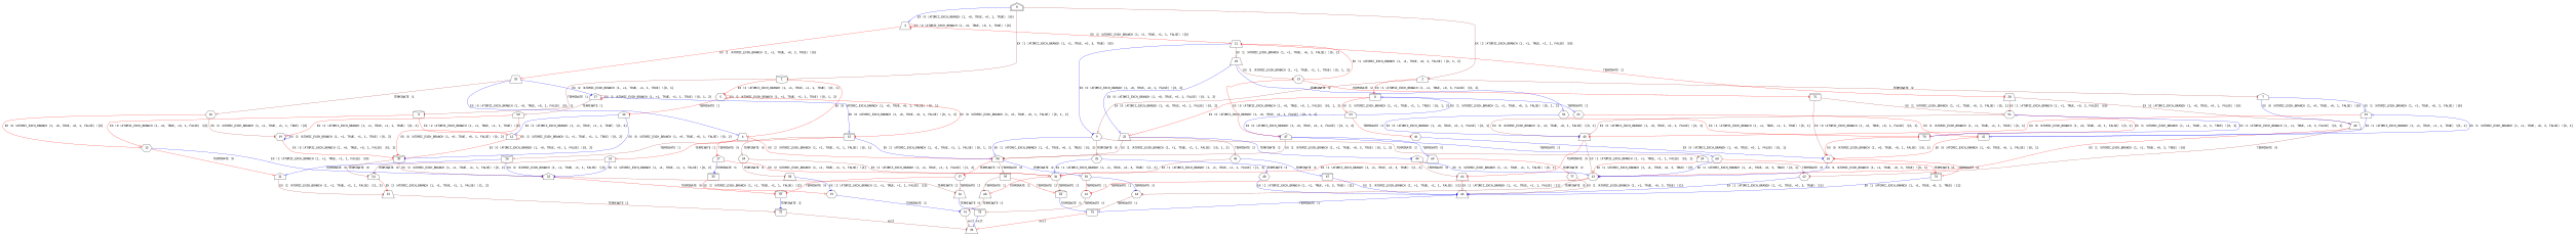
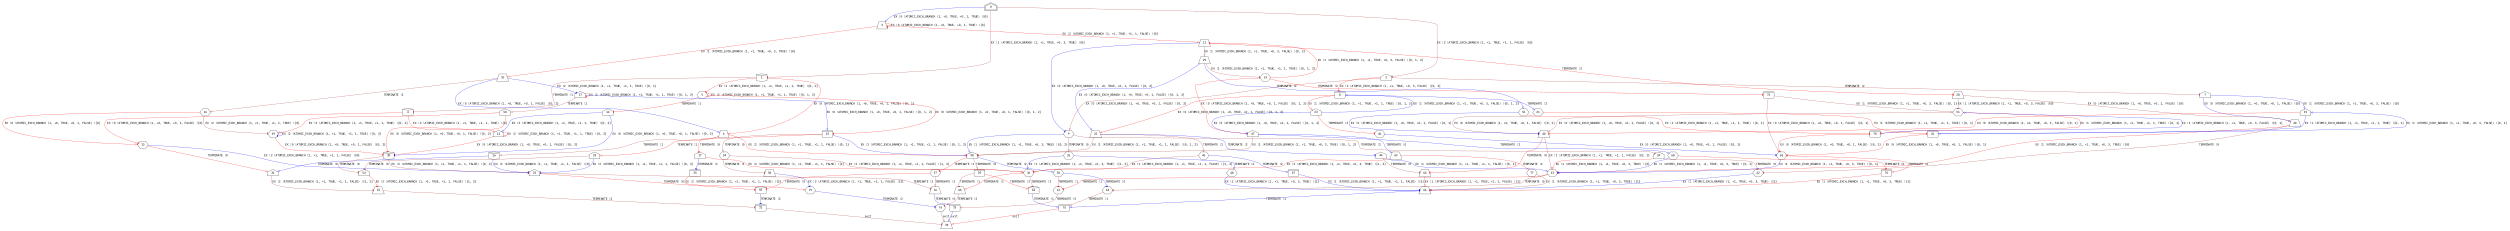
  digraph {
    fontname="IBM Plex Mono"
    node [fontname="IBM Plex Mono" shape=hexagon]
    edge [arrowhead=tee color=red fontname="IBM Plex Mono"]
    0 [peripheries=2 shape=house]
    1 [shape=cylinder]
    2 [shape=house]
    3 [shape=trapezium]
    4 [shape=cylinder]
    5
    6 [shape=trapezium]
    7 [shape=house]
    8 [shape=cylinder]
    9
    10 [shape=trapezium]
    11 [shape=trapezium]
    12 [shape=house]
    13
    14 [shape=house]
    15 [shape=cylinder]
    16 [shape=cylinder]
    17 [shape=house]
    n19 [label=98 shape=house]
    19 [shape=house]
    20 [shape=trapezium]
    21
    22 [shape=trapezium]
    23 [shape=house]
    24 [shape=house]
    25
    26
    27 [shape=house]
    28 [shape=trapezium]
    29 [shape=trapezium]
    30 [shape=cylinder]
    31 [shape=house]
    32 [shape=house]
    33 [shape=house]
    34
    35 [shape=cylinder]
    36
    37
    38
    39 [shape=cylinder]
    40 [shape=trapezium]
    41 [shape=cylinder]
    42
    43
    44 [shape=house]
    45
    46
    47 [shape=house]
    48
    49
    50 [shape=house]
    51
    52
    53
    54 [shape=house]
    55 [shape=trapezium]
    56 [shape=trapezium]
    57 [shape=cylinder]
    58 [shape=trapezium]
    59
    60 [shape=trapezium]
    61 [shape=cylinder]
    62
    63
    64 [shape=trapezium]
    65
    66 [shape=trapezium]
    67 [shape=cylinder]
    68
    69 [shape=trapezium]
    70 [shape=cylinder]
    71 [shape=cylinder]
    72 [shape=cylinder]
    73 [shape=cylinder]
    74
    75 [shape=cylinder]
    76 [shape=cylinder]
    77
    78 [shape=trapezium]
    0 -> 1 [color=brown label="EX !1 !ATOMIC_EXCH_BRANCH (1, +1, TRUE, +0, 3, TRUE) !{0}"]
    0 -> 2 [color=brown label="EX !2 !ATOMIC_EXCH_BRANCH (1, +1, TRUE, +1, 1, FALSE) !{0}"]
    0 -> 3 [arrowhead=onormal color=blue label="EX !0 !ATOMIC_EXCH_BRANCH (1, +0, TRUE, +0, 1, TRUE) !{0}"]
    1 -> 4 [color=brown label="TERMINATE !1"]
    1 -> 5 [label="EX !2 !ATOMIC_EXCH_BRANCH (1, +1, TRUE, +1, 1, TRUE) !{0, 1}"]
    1 -> 6 [arrowhead=onormal label="EX !0 !ATOMIC_EXCH_BRANCH (1, +0, TRUE, +0, 1, FALSE) !{0, 1}"]
    2 -> 7 [color=brown label="TERMINATE !2"]
    2 -> 8 [label="EX !1 !ATOMIC_EXCH_BRANCH (1, +1, TRUE, +0, 3, FALSE) !{0, 2}"]
    2 -> 9 [arrowhead=onormal color=brown label="EX !0 !ATOMIC_EXCH_BRANCH (1, +0, TRUE, +0, 1, FALSE) !{0, 2}"]
    3 -> 3 [label="EX !0 !ATOMIC_EXCH_BRANCH (1, +0, TRUE, +0, 1, TRUE) !{0}"]
    3 -> 10 [arrowhead=onormal label="EX !1 !ATOMIC_EXCH_BRANCH (1, +1, TRUE, +0, 3, TRUE) !{0}"]
    3 -> 11 [arrowhead=onormal label="EX !2 !ATOMIC_EXCH_BRANCH (1, +1, TRUE, +1, 1, FALSE) !{0}"]
    4 -> 12 [arrowhead=onormal label="EX !2 !ATOMIC_EXCH_BRANCH (1, +1, TRUE, +1, 1, TRUE) !{0}"]
-   4 -> 13 [arrowhead=onormal label="EX !0 !ATOMIC_EXCH_BRANCH (1, +0, TRUE, +0, 1, FALSE) !{0}"]
+   4 -> 13 [label="EX !0 !ATOMIC_EXCH_BRANCH (1, +0, TRUE, +0, 1, FALSE) !{0}"]
    5 -> 5 [arrowhead=onormal label="EX !2 !ATOMIC_EXCH_BRANCH (1, +1, TRUE, +1, 1, TRUE) !{0, 1, 2}"]
    5 -> 14 [label="TERMINATE !1"]
    5 -> 15 [label="EX !0 !ATOMIC_EXCH_BRANCH (1, +0, TRUE, +0, 1, FALSE) !{0, 1, 2}"]
    6 -> 16 [arrowhead=onormal color=brown label="TERMINATE !1"]
    6 -> 17 [label="TERMINATE !0"]
    6 -> n19 [label="EX !2 !ATOMIC_EXCH_BRANCH (1, +1, TRUE, +1, 1, FALSE) !{0, 1}"]
    7 -> 19 [arrowhead=onormal color=blue label="EX !1 !ATOMIC_EXCH_BRANCH (1, +1, TRUE, +0, 3, FALSE) !{0}"]
    7 -> 20 [arrowhead=onormal color=blue label="EX !0 !ATOMIC_EXCH_BRANCH (1, +0, TRUE, +0, 1, FALSE) !{0}"]
    8 -> 21 [arrowhead=onormal color=blue label="TERMINATE !2"]
    8 -> 22 [arrowhead=onormal label="EX !0 !ATOMIC_EXCH_BRANCH (1, +0, TRUE, +0, 1, FALSE) !{0, 1, 2}"]
    8 -> 23 [arrowhead=onormal label="EX !1 !ATOMIC_EXCH_BRANCH (1, +1, TRUE, +1, 1, TRUE) !{0, 1, 2}"]
    9 -> n19 [arrowhead=onormal color=blue label="EX !1 !ATOMIC_EXCH_BRANCH (1, +1, TRUE, +0, 3, TRUE) !{0, 2}"]
    9 -> 24 [color=brown label="TERMINATE !2"]
    9 -> 25 [arrowhead=onormal color=brown label="TERMINATE !0"]
    10 -> 6 [arrowhead=onormal color=blue label="EX !0 !ATOMIC_EXCH_BRANCH (1, +0, TRUE, +0, 1, FALSE) !{0, 1}"]
    10 -> 26 [arrowhead=onormal color=brown label="TERMINATE !1"]
    10 -> 27 [color=blue label="EX !2 !ATOMIC_EXCH_BRANCH (1, +1, TRUE, +1, 1, TRUE) !{0, 1}"]
    11 -> 9 [color=blue label="EX !0 !ATOMIC_EXCH_BRANCH (1, +0, TRUE, +0, 1, FALSE) !{0, 2}"]
    11 -> 28 [label="TERMINATE !2"]
    11 -> 29 [arrowhead=onormal color=brown label="EX !1 !ATOMIC_EXCH_BRANCH (1, +1, TRUE, +0, 3, FALSE) !{0, 2}"]
    12 -> 12 [arrowhead=onormal label="EX !2 !ATOMIC_EXCH_BRANCH (1, +1, TRUE, +1, 1, TRUE) !{0, 2}"]
    12 -> 30 [label="EX !0 !ATOMIC_EXCH_BRANCH (1, +0, TRUE, +0, 1, FALSE) !{0, 2}"]
    13 -> 31 [arrowhead=onormal label="TERMINATE !0"]
    13 -> 32 [arrowhead=onormal color=blue label="EX !2 !ATOMIC_EXCH_BRANCH (1, +1, TRUE, +1, 1, FALSE) !{0}"]
    14 -> 12 [arrowhead=onormal color=blue label="EX !2 !ATOMIC_EXCH_BRANCH (1, +1, TRUE, +1, 1, TRUE) !{0, 2}"]
    14 -> 30 [color=blue label="EX !0 !ATOMIC_EXCH_BRANCH (1, +0, TRUE, +0, 1, FALSE) !{0, 2}"]
    15 -> n19 [arrowhead=onormal color=blue label="EX !2 !ATOMIC_EXCH_BRANCH (1, +1, TRUE, +1, 1, FALSE) !{0, 1, 2}"]
    15 -> 33 [arrowhead=onormal label="TERMINATE !1"]
    15 -> 34 [arrowhead=onormal color=brown label="TERMINATE !0"]
    16 -> 31 [arrowhead=onormal color=blue label="TERMINATE !0"]
    16 -> 32 [color=blue label="EX !2 !ATOMIC_EXCH_BRANCH (1, +1, TRUE, +1, 1, FALSE) !{0}"]
    17 -> 35 [color=blue label="TERMINATE !1"]
    17 -> 36 [arrowhead=onormal label="EX !2 !ATOMIC_EXCH_BRANCH (1, +1, TRUE, +1, 1, FALSE) !{1}"]
    n19 -> 37 [label="TERMINATE !1"]
    n19 -> 38 [arrowhead=onormal color=blue label="TERMINATE !2"]
    n19 -> 39 [arrowhead=onormal color=brown label="TERMINATE !0"]
    19 -> 40 [label="EX !0 !ATOMIC_EXCH_BRANCH (1, +0, TRUE, +0, 1, FALSE) !{0, 1}"]
    19 -> 41 [arrowhead=onormal color=blue label="EX !1 !ATOMIC_EXCH_BRANCH (1, +1, TRUE, +1, 1, TRUE) !{0, 1}"]
    20 -> 42 [color=brown label="TERMINATE !0"]
    20 -> 43 [label="EX !1 !ATOMIC_EXCH_BRANCH (1, +1, TRUE, +0, 3, TRUE) !{0}"]
    21 -> 40 [color=brown label="EX !0 !ATOMIC_EXCH_BRANCH (1, +0, TRUE, +0, 1, FALSE) !{0, 1}"]
    21 -> 41 [label="EX !1 !ATOMIC_EXCH_BRANCH (1, +1, TRUE, +1, 1, TRUE) !{0, 1}"]
    22 -> n19 [color=brown label="EX !1 !ATOMIC_EXCH_BRANCH (1, +1, TRUE, +1, 1, FALSE) !{0, 1, 2}"]
    22 -> 44 [color=blue label="TERMINATE !2"]
    22 -> 45 [arrowhead=onormal color=brown label="TERMINATE !2"]
    23 -> 8 [arrowhead=onormal color=blue label="EX !1 !ATOMIC_EXCH_BRANCH (1, +1, TRUE, +0, 3, FALSE) !{0, 1, 2}"]
    23 -> 46 [label="TERMINATE !2"]
    23 -> 47 [color=blue label="EX !0 !ATOMIC_EXCH_BRANCH (1, +0, TRUE, +0, 1, FALSE) !{0, 1, 2}"]
    24 -> 42 [color=brown label="TERMINATE !0"]
    24 -> 43 [arrowhead=onormal label="EX !1 !ATOMIC_EXCH_BRANCH (1, +1, TRUE, +0, 3, TRUE) !{0}"]
    25 -> 36 [arrowhead=onormal color=blue label="EX !1 !ATOMIC_EXCH_BRANCH (1, +1, TRUE, +0, 3, TRUE) !{1, 2}"]
    25 -> 48 [arrowhead=onormal color=blue label="TERMINATE !2"]
    26 -> 13 [arrowhead=onormal label="EX !0 !ATOMIC_EXCH_BRANCH (1, +0, TRUE, +0, 1, FALSE) !{0}"]
    26 -> 49 [color=brown label="EX !2 !ATOMIC_EXCH_BRANCH (1, +1, TRUE, +1, 1, TRUE) !{0}"]
    27 -> 15 [arrowhead=onormal color=blue label="EX !0 !ATOMIC_EXCH_BRANCH (1, +0, TRUE, +0, 1, FALSE) !{0, 1, 2}"]
    27 -> 27 [label="EX !2 !ATOMIC_EXCH_BRANCH (1, +1, TRUE, +1, 1, TRUE) !{0, 1, 2}"]
    27 -> 50 [arrowhead=onormal color=brown label="TERMINATE !1"]
    28 -> 20 [arrowhead=onormal color=brown label="EX !0 !ATOMIC_EXCH_BRANCH (1, +0, TRUE, +0, 1, FALSE) !{0}"]
    28 -> 51 [color=brown label="EX !1 !ATOMIC_EXCH_BRANCH (1, +1, TRUE, +0, 3, FALSE) !{0}"]
    29 -> 22 [arrowhead=onormal color=blue label="EX !0 !ATOMIC_EXCH_BRANCH (1, +0, TRUE, +0, 1, FALSE) !{0, 1, 2}"]
    29 -> 52 [arrowhead=onormal color=blue label="TERMINATE !2"]
    29 -> 53 [color=brown label="EX !1 !ATOMIC_EXCH_BRANCH (1, +1, TRUE, +1, 1, TRUE) !{0, 1, 2}"]
    30 -> 32 [color=brown label="EX !2 !ATOMIC_EXCH_BRANCH (1, +1, TRUE, +1, 1, FALSE) !{0, 2}"]
    30 -> 54 [color=brown label="TERMINATE !0"]
    31 -> 55 [color=brown label="EX !2 !ATOMIC_EXCH_BRANCH (1, +1, TRUE, +1, 1, FALSE) !{1, 2}"]
    32 -> 56 [color=brown label="TERMINATE !2"]
    32 -> 57 [label="TERMINATE !0"]
    33 -> 32 [color=blue label="EX !2 !ATOMIC_EXCH_BRANCH (1, +1, TRUE, +1, 1, FALSE) !{0, 2}"]
    33 -> 54 [color=brown label="TERMINATE !0"]
    34 -> 36 [arrowhead=onormal color=brown label="EX !2 !ATOMIC_EXCH_BRANCH (1, +1, TRUE, +1, 1, FALSE) !{1, 2}"]
    34 -> 58 [color=brown label="TERMINATE !1"]
    35 -> 59 [arrowhead=onormal label="EX !2 !ATOMIC_EXCH_BRANCH (1, +1, TRUE, +1, 1, FALSE) !{2}"]
    36 -> 60 [arrowhead=onormal label="TERMINATE !1"]
    36 -> 61 [color=brown label="TERMINATE !2"]
    37 -> 56 [arrowhead=onormal color=brown label="TERMINATE !2"]
    37 -> 57 [label="TERMINATE !0"]
    38 -> 62 [label="TERMINATE !1"]
    38 -> 63 [color=blue label="TERMINATE !0"]
    39 -> 60 [color=brown label="TERMINATE !1"]
    39 -> 61 [arrowhead=onormal label="TERMINATE !2"]
    40 -> 43 [arrowhead=onormal color=brown label="EX !1 !ATOMIC_EXCH_BRANCH (1, +1, TRUE, +1, 1, FALSE) !{0, 1}"]
    40 -> 64 [label="TERMINATE !0"]
    41 -> 19 [arrowhead=onormal color=blue label="EX !1 !ATOMIC_EXCH_BRANCH (1, +1, TRUE, +0, 3, FALSE) !{0, 1}"]
    41 -> 65 [label="EX !0 !ATOMIC_EXCH_BRANCH (1, +0, TRUE, +0, 1, FALSE) !{0, 1}"]
    42 -> 66 [arrowhead=onormal color=blue label="EX !1 !ATOMIC_EXCH_BRANCH (1, +1, TRUE, +0, 3, TRUE) !{1}"]
    43 -> 62 [label="TERMINATE !1"]
    43 -> 63 [color=brown label="TERMINATE !0"]
    44 -> 43 [arrowhead=onormal color=blue label="EX !1 !ATOMIC_EXCH_BRANCH (1, +1, TRUE, +1, 1, FALSE) !{0, 1}"]
    44 -> 64 [color=brown label="TERMINATE !0"]
    45 -> 36 [arrowhead=onormal color=brown label="EX !1 !ATOMIC_EXCH_BRANCH (1, +1, TRUE, +1, 1, FALSE) !{1, 2}"]
    45 -> 67 [arrowhead=onormal color=blue label="TERMINATE !2"]
    46 -> 65 [color=blue label="EX !0 !ATOMIC_EXCH_BRANCH (1, +0, TRUE, +0, 1, FALSE) !{0, 1}"]
    47 -> n19 [color=brown label="EX !1 !ATOMIC_EXCH_BRANCH (1, +1, TRUE, +0, 3, TRUE) !{0, 1, 2}"]
    47 -> 68 [arrowhead=onormal color=blue label="TERMINATE !2"]
    47 -> 69 [arrowhead=onormal color=blue label="TERMINATE !0"]
    48 -> 66 [color=blue label="EX !1 !ATOMIC_EXCH_BRANCH (1, +1, TRUE, +0, 3, TRUE) !{1}"]
    49 -> 30 [label="EX !0 !ATOMIC_EXCH_BRANCH (1, +0, TRUE, +0, 1, FALSE) !{0, 2}"]
    49 -> 49 [color=blue label="EX !2 !ATOMIC_EXCH_BRANCH (1, +1, TRUE, +1, 1, TRUE) !{0, 2}"]
    50 -> 30 [label="EX !0 !ATOMIC_EXCH_BRANCH (1, +0, TRUE, +0, 1, FALSE) !{0, 2}"]
    50 -> 49 [arrowhead=onormal label="EX !2 !ATOMIC_EXCH_BRANCH (1, +1, TRUE, +1, 1, TRUE) !{0, 2}"]
    51 -> 40 [arrowhead=onormal color=brown label="EX !0 !ATOMIC_EXCH_BRANCH (1, +0, TRUE, +0, 1, FALSE) !{0, 1}"]
    51 -> 70 [label="EX !1 !ATOMIC_EXCH_BRANCH (1, +1, TRUE, +1, 1, TRUE) !{0, 1}"]
    52 -> 40 [color=blue label="EX !0 !ATOMIC_EXCH_BRANCH (1, +0, TRUE, +0, 1, FALSE) !{0, 1}"]
    52 -> 70 [label="EX !1 !ATOMIC_EXCH_BRANCH (1, +1, TRUE, +1, 1, TRUE) !{0, 1}"]
    53 -> 11 [label="EX !1 !ATOMIC_EXCH_BRANCH (1, +1, TRUE, +0, 3, FALSE) !{0, 1, 2}"]
    53 -> 47 [arrowhead=onormal label="EX !0 !ATOMIC_EXCH_BRANCH (1, +0, TRUE, +0, 1, FALSE) !{0, 1, 2}"]
    53 -> 71 [label="TERMINATE !2"]
    54 -> 55 [label="EX !2 !ATOMIC_EXCH_BRANCH (1, +1, TRUE, +1, 1, FALSE) !{1, 2}"]
    55 -> 72 [color=brown label="TERMINATE !2"]
    56 -> 73 [arrowhead=onormal color=blue label="TERMINATE !0"]
    57 -> 72 [color=blue label="TERMINATE !2"]
    58 -> 59 [color=blue label="EX !2 !ATOMIC_EXCH_BRANCH (1, +1, TRUE, +1, 1, FALSE) !{2}"]
    59 -> 74 [color=blue label="TERMINATE !2"]
    60 -> 74 [color=brown label="TERMINATE !2"]
    61 -> 75 [arrowhead=onormal color=blue label="TERMINATE !1"]
    62 -> 73 [arrowhead=onormal color=brown label="TERMINATE !0"]
    63 -> 75 [arrowhead=onormal color=brown label="TERMINATE !1"]
    64 -> 66 [arrowhead=onormal color=brown label="EX !1 !ATOMIC_EXCH_BRANCH (1, +1, TRUE, +1, 1, FALSE) !{1}"]
    65 -> 43 [arrowhead=onormal color=blue label="EX !1 !ATOMIC_EXCH_BRANCH (1, +1, TRUE, +0, 3, TRUE) !{0, 1}"]
    65 -> 76 [arrowhead=onormal label="TERMINATE !0"]
    66 -> 75 [arrowhead=onormal color=blue label="TERMINATE !1"]
    67 -> 66 [color=blue label="EX !1 !ATOMIC_EXCH_BRANCH (1, +1, TRUE, +1, 1, FALSE) !{1}"]
    68 -> 43 [color=blue label="EX !1 !ATOMIC_EXCH_BRANCH (1, +1, TRUE, +0, 3, TRUE) !{0, 1}"]
    68 -> 76 [label="TERMINATE !0"]
    69 -> 36 [label="EX !1 !ATOMIC_EXCH_BRANCH (1, +1, TRUE, +0, 3, TRUE) !{1, 2}"]
    69 -> 77 [arrowhead=onormal label="TERMINATE !2"]
    70 -> 51 [arrowhead=onormal color=blue label="EX !1 !ATOMIC_EXCH_BRANCH (1, +1, TRUE, +0, 3, FALSE) !{0, 1}"]
    70 -> 65 [label="EX !0 !ATOMIC_EXCH_BRANCH (1, +0, TRUE, +0, 1, FALSE) !{0, 1}"]
    71 -> 51 [arrowhead=onormal color=brown label="EX !1 !ATOMIC_EXCH_BRANCH (1, +1, TRUE, +0, 3, FALSE) !{0, 1}"]
    71 -> 65 [arrowhead=onormal color=brown label="EX !0 !ATOMIC_EXCH_BRANCH (1, +0, TRUE, +0, 1, FALSE) !{0, 1}"]
    72 -> 78 [color=brown label=exit]
    73 -> 78 [arrowhead=onormal color=blue label=exit]
    74 -> 78 [arrowhead=onormal color=brown label=exit]
    75 -> 78 [arrowhead=onormal label=exit]
-   76 -> 66 [color=blue label="EX !1 !ATOMIC_EXCH_BRANCH (1, +1, TRUE, +0, 3, TRUE) !{1}"]
+   76 -> 66 [label="EX !1 !ATOMIC_EXCH_BRANCH (1, +1, TRUE, +0, 3, TRUE) !{1}"]
    77 -> 66 [arrowhead=onormal color=brown label="EX !1 !ATOMIC_EXCH_BRANCH (1, +1, TRUE, +0, 3, TRUE) !{1}"]
  }
